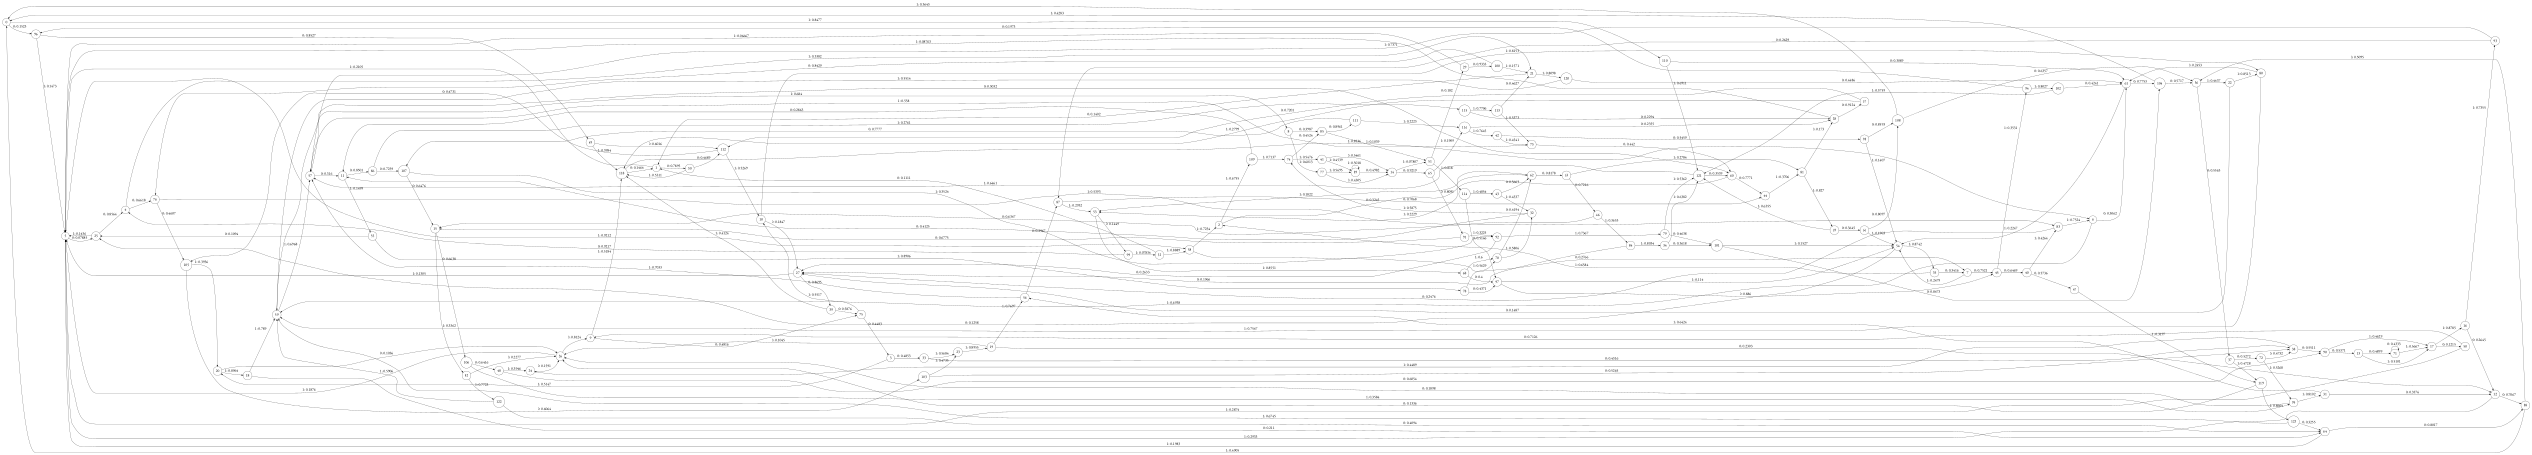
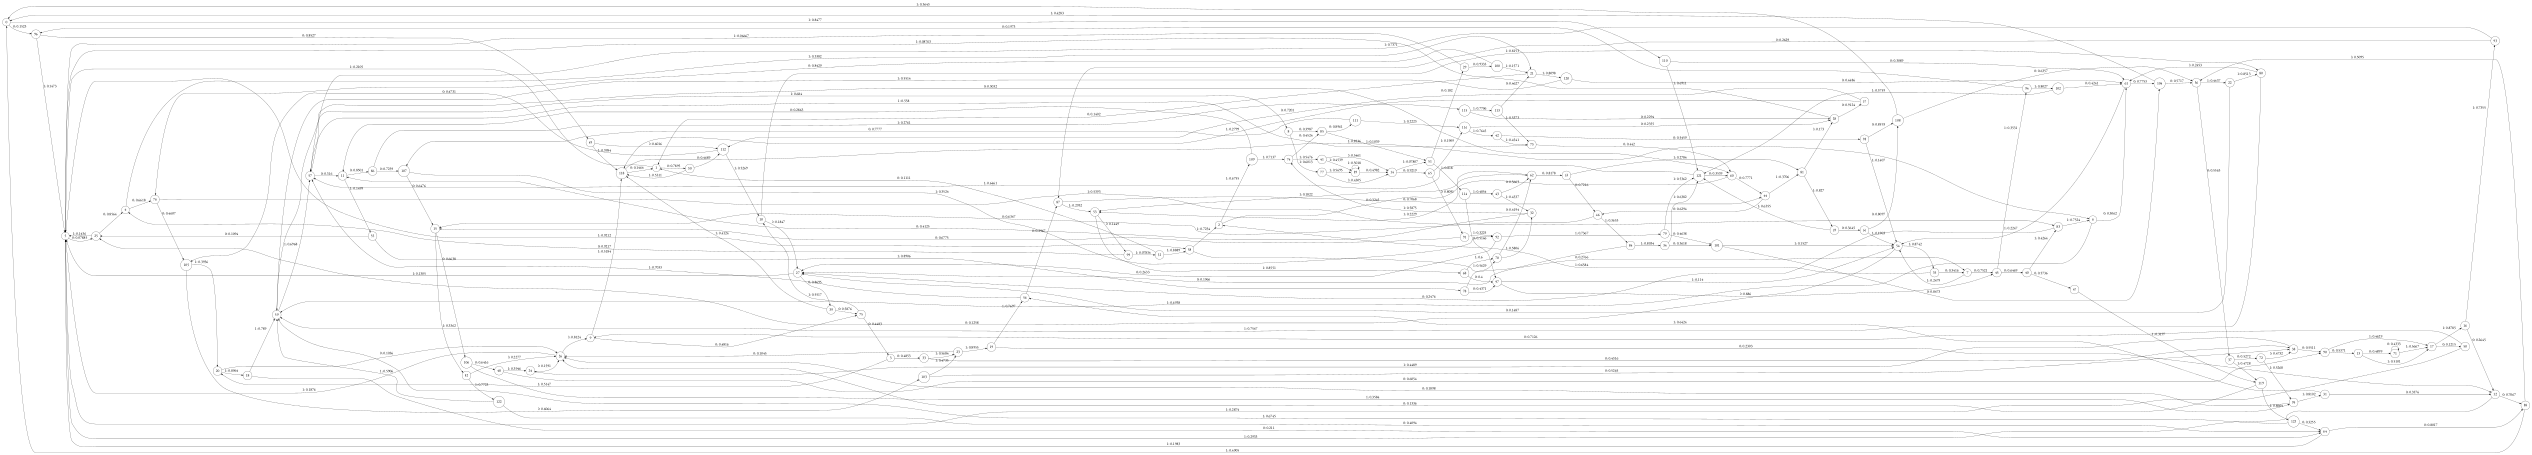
  digraph {
    fontname="EB Garamond"
    rankdir=LR
    node [fontname="EB Garamond" fontsize=24 shape=circle]
    edge [fontname="EB Garamond" fontsize=24]
    0
    96
    110
    5
    49
    61
    121
    25
    58
    118
    112
    54
    104
    57
    60
    1
    30
    6
    105
    10
    4
    2
    7
    62
    109
    53
    63
    11
    74
    99
    68
    46
    81
    86
    55
    85
    41
    3
    33
    20
    23
    38
    18
    26
    19
    24
    90
    59
    64
    9
    76
    21
    83
    120
    27
    103
    45
    35
    36
    8
    44
    40
    94
    47
    102
    77
    51
    111
    14
    89
    29
    114
    107
    116
    65
    75
    80
    39
    115
    78
    15
    92
    28
    113
    97
    70
    12
    88
    22
    37
    13
    71
    17
    16
    50
    93
    91
    42
    100
    43
    106
    82
    48
    95
    122
    31
    87
    56
    67
    32
    34
    101
    72
    119
    123
    98
    73
    108
    84
    69
    66
    52
    79
    0 -> 96 [label="0: 0.1523   "]
    0 -> 110 [label="1: 0.8477   "]
    96 -> 5 [label="1: 0.1473   "]
    96 -> 49 [label="0: 0.8527   "]
    110 -> 61 [label="0: 0.3089   "]
    110 -> 121 [label="1: 0.6911   "]
    5 -> 25 [label="0: 0.07885  "]
    5 -> 58 [label="1: 0.9212   "]
    49 -> 118 [label="1: 0.3984   "]
    49 -> 112 [label="0: 0.6016   "]
    61 -> 54 [label="1: 0.2247   "]
    61 -> 104 [label="0: 0.7753   "]
    121 -> 57 [label="1: 0.6461   "]
    121 -> 60 [label="0: 0.3539   "]
    25 -> 5 [label="1: 0.1436   "]
    25 -> 4 [label="0: 0.8564   "]
    58 -> 2 [label="1: 0.7234   "]
    58 -> 7 [label="0: 0.2766   "]
    118 -> 1 [label="0: 0.1464   "]
    118 -> 6 [label="1: 0.8536   "]
    112 -> 105 [label="0: 0.4731   "]
    112 -> 10 [label="1: 0.5269   "]
    54 -> 25 [label="0: 0.1258   "]
    54 -> 35 [label="1: 0.8742   "]
    104 -> 0 [label="1: 0.4283   "]
    104 -> 36 [label="0: 0.5717   "]
    57 -> 11 [label="0: 0.316    "]
    57 -> 8 [label="1: 0.684    "]
    60 -> 53 [label="1: 0.2229   "]
    60 -> 44 [label="0: 0.7771   "]
    1 -> 5 [label="1: 0.2105   "]
    1 -> 30 [label="0: 0.7895   "]
    30 -> 118 [label="1: 0.5311   "]
    30 -> 112 [label="0: 0.4689   "]
    6 -> 61 [label="0: 0.3062   "]
    6 -> 59 [label="1: 0.6938   "]
    105 -> 20 [label="1: 0.3936   "]
    105 -> 103 [label="0: 0.6064   "]
    10 -> 27 [label="0: 0.1847   "]
    10 -> 80 [label="1: 0.8153   "]
    4 -> 76 [label="0: 0.6618   "]
    4 -> 21 [label="1: 0.3382   "]
    2 -> 62 [label="0: 0.3245   "]
    2 -> 109 [label="1: 0.6755   "]
    7 -> 54 [label="1: 0.2479   "]
    7 -> 45 [label="0: 0.7521   "]
    62 -> 53 [label="1: 0.1822   "]
    62 -> 63 [label="0: 0.8178   "]
    109 -> 11 [label="0: 0.2863   "]
    109 -> 74 [label="1: 0.7137   "]
    53 -> 99 [label="0: 0.1449   "]
    53 -> 68 [label="1: 0.8551   "]
    63 -> 46 [label="0: 0.7216   "]
    63 -> 81 [label="1: 0.2784   "]
    11 -> 86 [label="0: 0.8501   "]
    11 -> 55 [label="1: 0.1499   "]
    74 -> 85 [label="0: 0.4524   "]
    74 -> 41 [label="1: 0.5476   "]
    99 -> 4 [label="0: 0.9217   "]
    99 -> 52 [label="1: 0.07834  "]
    68 -> 97 [label="0: 0.4      "]
    68 -> 70 [label="1: 0.6      "]
    46 -> 15 [label="0: 0.6347   "]
    46 -> 84 [label="1: 0.3653   "]
    81 -> 28 [label="0: 0.173    "]
    81 -> 69 [label="1: 0.827    "]
    86 -> 107 [label="0: 0.7239   "]
    86 -> 115 [label="1: 0.2761   "]
    55 -> 25 [label="0: 0.1094   "]
    55 -> 78 [label="1: 0.8906   "]
    85 -> 51 [label="1: 0.1039   "]
    85 -> 111 [label="0: 0.8961   "]
    41 -> 14 [label="0: 0.5461   "]
    41 -> 89 [label="1: 0.4539   "]
    3 -> 33 [label="0: 0.4853   "]
    3 -> 20 [label="1: 0.5147   "]
    33 -> 23 [label="1: 0.5684   "]
    33 -> 38 [label="0: 0.4316   "]
    20 -> 18 [label="1: 0.8964   "]
    20 -> 26 [label="0: 0.1036   "]
-   19 -> 26 [label="0: 0.1045   "]
+   23 -> 26 [label="0: 0.1045   "]
    23 -> 19 [label="1: 0.8955   "]
    38 -> 24 [label="1: 0.4489   "]
    38 -> 90 [label="0: 0.5511   "]
    18 -> 59 [label="1: 0.789    "]
    18 -> 64 [label="0: 0.211    "]
    26 -> 5 [label="1: 0.1876   "]
    26 -> 9 [label="0: 0.8124   "]
    19 -> 12 [label="0: 0.2303   "]
    19 -> 56 [label="1: 0.7697   "]
    24 -> 26 [label="0: 0.1591   "]
    90 -> 13 [label="0: 0.5371   "]
    90 -> 17 [label="1: 0.4629   "]
    59 -> 57 [label="1: 0.6968   "]
    59 -> 60 [label="0: 0.3032   "]
    64 -> 5 [label="1: 0.1983   "]
    64 -> 88 [label="0: 0.8017   "]
    9 -> 118 [label="1: 0.5184   "]
    9 -> 75 [label="0: 0.4816   "]
    76 -> 105 [label="0: 0.4607   "]
    76 -> 83 [label="1: 0.5393   "]
    21 -> 1 [label="0: 0.1402   "]
    21 -> 120 [label="1: 0.8098   "]
    83 -> 6 [label="1: 0.7524   "]
    83 -> 27 [label="0: 0.2476   "]
    120 -> 61 [label="0: 0.4486   "]
    120 -> 59 [label="1: 0.5514   "]
    27 -> 5 [label="1: 0.1305   "]
    27 -> 39 [label="0: 0.8695   "]
    103 -> 23 [label="1: 0.4735   "]
    103 -> 38 [label="0: 0.5265   "]
    45 -> 40 [label="0: 0.6469   "]
    45 -> 94 [label="1: 0.3531   "]
    35 -> 2 [label="1: 0.6584   "]
    35 -> 7 [label="0: 0.3416   "]
    36 -> 22 [label="1: 0.4437   "]
    36 -> 37 [label="0: 0.5563   "]
    8 -> 85 [label="0: 0.3987   "]
    8 -> 77 [label="1: 0.6013   "]
+   44 -> 46 [label="0: 0.6294   "]
    44 -> 81 [label="1: 0.3706   "]
    40 -> 83 [label="1: 0.4264   "]
    40 -> 47 [label="0: 0.5736   "]
    94 -> 96 [label="0: 0.1973   "]
    94 -> 102 [label="1: 0.8027   "]
    47 -> 119 [label="1: 0.3197   "]
    102 -> 61 [label="0: 0.4241   "]
    102 -> 121 [label="1: 0.5759   "]
    77 -> 14 [label="0: 0.4305   "]
    77 -> 89 [label="1: 0.5695   "]
    51 -> 29 [label="0: 0.182    "]
    51 -> 114 [label="1: 0.818    "]
    111 -> 107 [label="0: 0.7777   "]
    111 -> 116 [label="1: 0.2223   "]
    14 -> 51 [label="1: 0.07807  "]
    14 -> 65 [label="0: 0.9219   "]
    89 -> 14 [label="0: 0.4982   "]
    89 -> 89 [label="1: 0.5018   "]
    29 -> 5 [label="1: 0.06667  "]
    29 -> 100 [label="0: 0.9333   "]
    114 -> 97 [label="0: 0.5146   "]
    114 -> 43 [label="1: 0.4854   "]
    107 -> 15 [label="0: 0.6476   "]
    107 -> 92 [label="1: 0.3524   "]
    116 -> 28 [label="0: 0.2355   "]
    116 -> 42 [label="1: 0.7645   "]
    65 -> 116 [label="1: 0.1909   "]
    65 -> 91 [label="0: 0.8091   "]
    75 -> 10 [label="1: 0.5517   "]
    75 -> 3 [label="0: 0.4483   "]
    80 -> 61 [label="0: 0.2453   "]
    80 -> 59 [label="1: 0.7547   "]
    39 -> 118 [label="1: 0.4124   "]
    39 -> 75 [label="0: 0.5876   "]
    115 -> 28 [label="0: 0.2294   "]
    115 -> 113 [label="1: 0.7706   "]
    78 -> 97 [label="0: 0.4371   "]
    78 -> 70 [label="1: 0.5629   "]
    15 -> 106 [label="0: 0.6638   "]
    15 -> 82 [label="1: 0.3362   "]
    92 -> 27 [label="0: 0.2633   "]
    92 -> 79 [label="1: 0.7367   "]
    28 -> 5 [label="1: 0.08763  "]
    28 -> 67 [label="0: 0.9124   "]
    113 -> 21 [label="0: 0.4627   "]
    113 -> 73 [label="1: 0.5373   "]
    97 -> 54 [label="1: 0.114    "]
    97 -> 45 [label="0: 0.886    "]
    70 -> 62 [label="0: 0.4194   "]
    70 -> 32 [label="1: 0.5806   "]
    12 -> 5 [label="1: 0.2933   "]
    12 -> 88 [label="0: 0.7067   "]
    88 -> 0 [label="1: 0.4905   "]
    88 -> 36 [label="0: 0.5095   "]
    22 -> 27 [label="0: 0.1487   "]
    22 -> 80 [label="1: 0.8513   "]
    37 -> 72 [label="0: 0.5272   "]
    37 -> 119 [label="1: 0.4728   "]
    13 -> 71 [label="0: 0.4899   "]
    13 -> 17 [label="1: 0.5101   "]
    71 -> 71 [label="0: 0.4333   "]
    71 -> 17 [label="1: 0.5667   "]
    17 -> 16 [label="1: 0.8785   "]
    17 -> 50 [label="0: 0.1215   "]
    16 -> 12 [label="0: 0.2645   "]
    16 -> 93 [label="1: 0.7355   "]
    50 -> 5 [label="1: 0.2874   "]
    50 -> 9 [label="0: 0.7126   "]
    93 -> 57 [label="1: 0.7371   "]
    93 -> 87 [label="0: 0.2629   "]
    91 -> 15 [label="0: 0.6775   "]
    91 -> 92 [label="1: 0.3225   "]
    42 -> 98 [label="0: 0.5459   "]
    42 -> 73 [label="1: 0.4541   "]
    100 -> 76 [label="0: 0.8429   "]
    100 -> 21 [label="1: 0.1571   "]
    43 -> 62 [label="0: 0.5663   "]
    43 -> 32 [label="1: 0.4337   "]
    106 -> 48 [label="0: 0.6416   "]
    106 -> 95 [label="1: 0.3584   "]
    82 -> 26 [label="0: 0.2277   "]
    82 -> 122 [label="1: 0.7723   "]
    48 -> 24 [label="1: 0.3946   "]
    48 -> 90 [label="0: 0.6054   "]
    95 -> 26 [label="0: 0.1898   "]
    95 -> 31 [label="1: 0.8102   "]
    122 -> 59 [label="1: 0.5906   "]
    122 -> 64 [label="0: 0.4094   "]
    31 -> 12 [label="0: 0.3576   "]
    31 -> 56 [label="1: 0.6424   "]
    87 -> 53 [label="1: 0.2932   "]
    87 -> 44 [label="0: 0.7068   "]
    56 -> 57 [label="1: 0.7033   "]
    56 -> 87 [label="0: 0.2967   "]
    67 -> 118 [label="1: 0.2799   "]
    67 -> 112 [label="0: 0.7201   "]
    32 -> 11 [label="0: 0.4125   "]
    32 -> 74 [label="1: 0.5875   "]
    34 -> 121 [label="1: 0.6382   "]
    34 -> 101 [label="0: 0.3618   "]
    101 -> 54 [label="1: 0.1527   "]
    101 -> 104 [label="0: 0.8473   "]
    72 -> 38 [label="0: 0.4732   "]
    72 -> 95 [label="1: 0.5268   "]
    119 -> 26 [label="0: 0.1336   "]
    119 -> 123 [label="1: 0.8664   "]
    123 -> 59 [label="1: 0.6745   "]
    123 -> 64 [label="0: 0.3255   "]
    98 -> 54 [label="1: 0.1407   "]
    98 -> 108 [label="0: 0.8593   "]
    73 -> 57 [label="1: 0.558    "]
    73 -> 60 [label="0: 0.442    "]
    108 -> 0 [label="1: 0.3643   "]
    108 -> 36 [label="0: 0.6357   "]
    84 -> 27 [label="0: 0.1966   "]
    84 -> 34 [label="1: 0.8034   "]
    69 -> 121 [label="1: 0.6355   "]
    69 -> 66 [label="0: 0.3645   "]
    66 -> 54 [label="1: 0.1903   "]
    66 -> 108 [label="0: 0.8097   "]
    52 -> 58 [label="1: 0.8889   "]
    52 -> 1 [label="0: 0.1111   "]
    79 -> 121 [label="1: 0.5362   "]
    79 -> 101 [label="0: 0.4638   "]
  }
